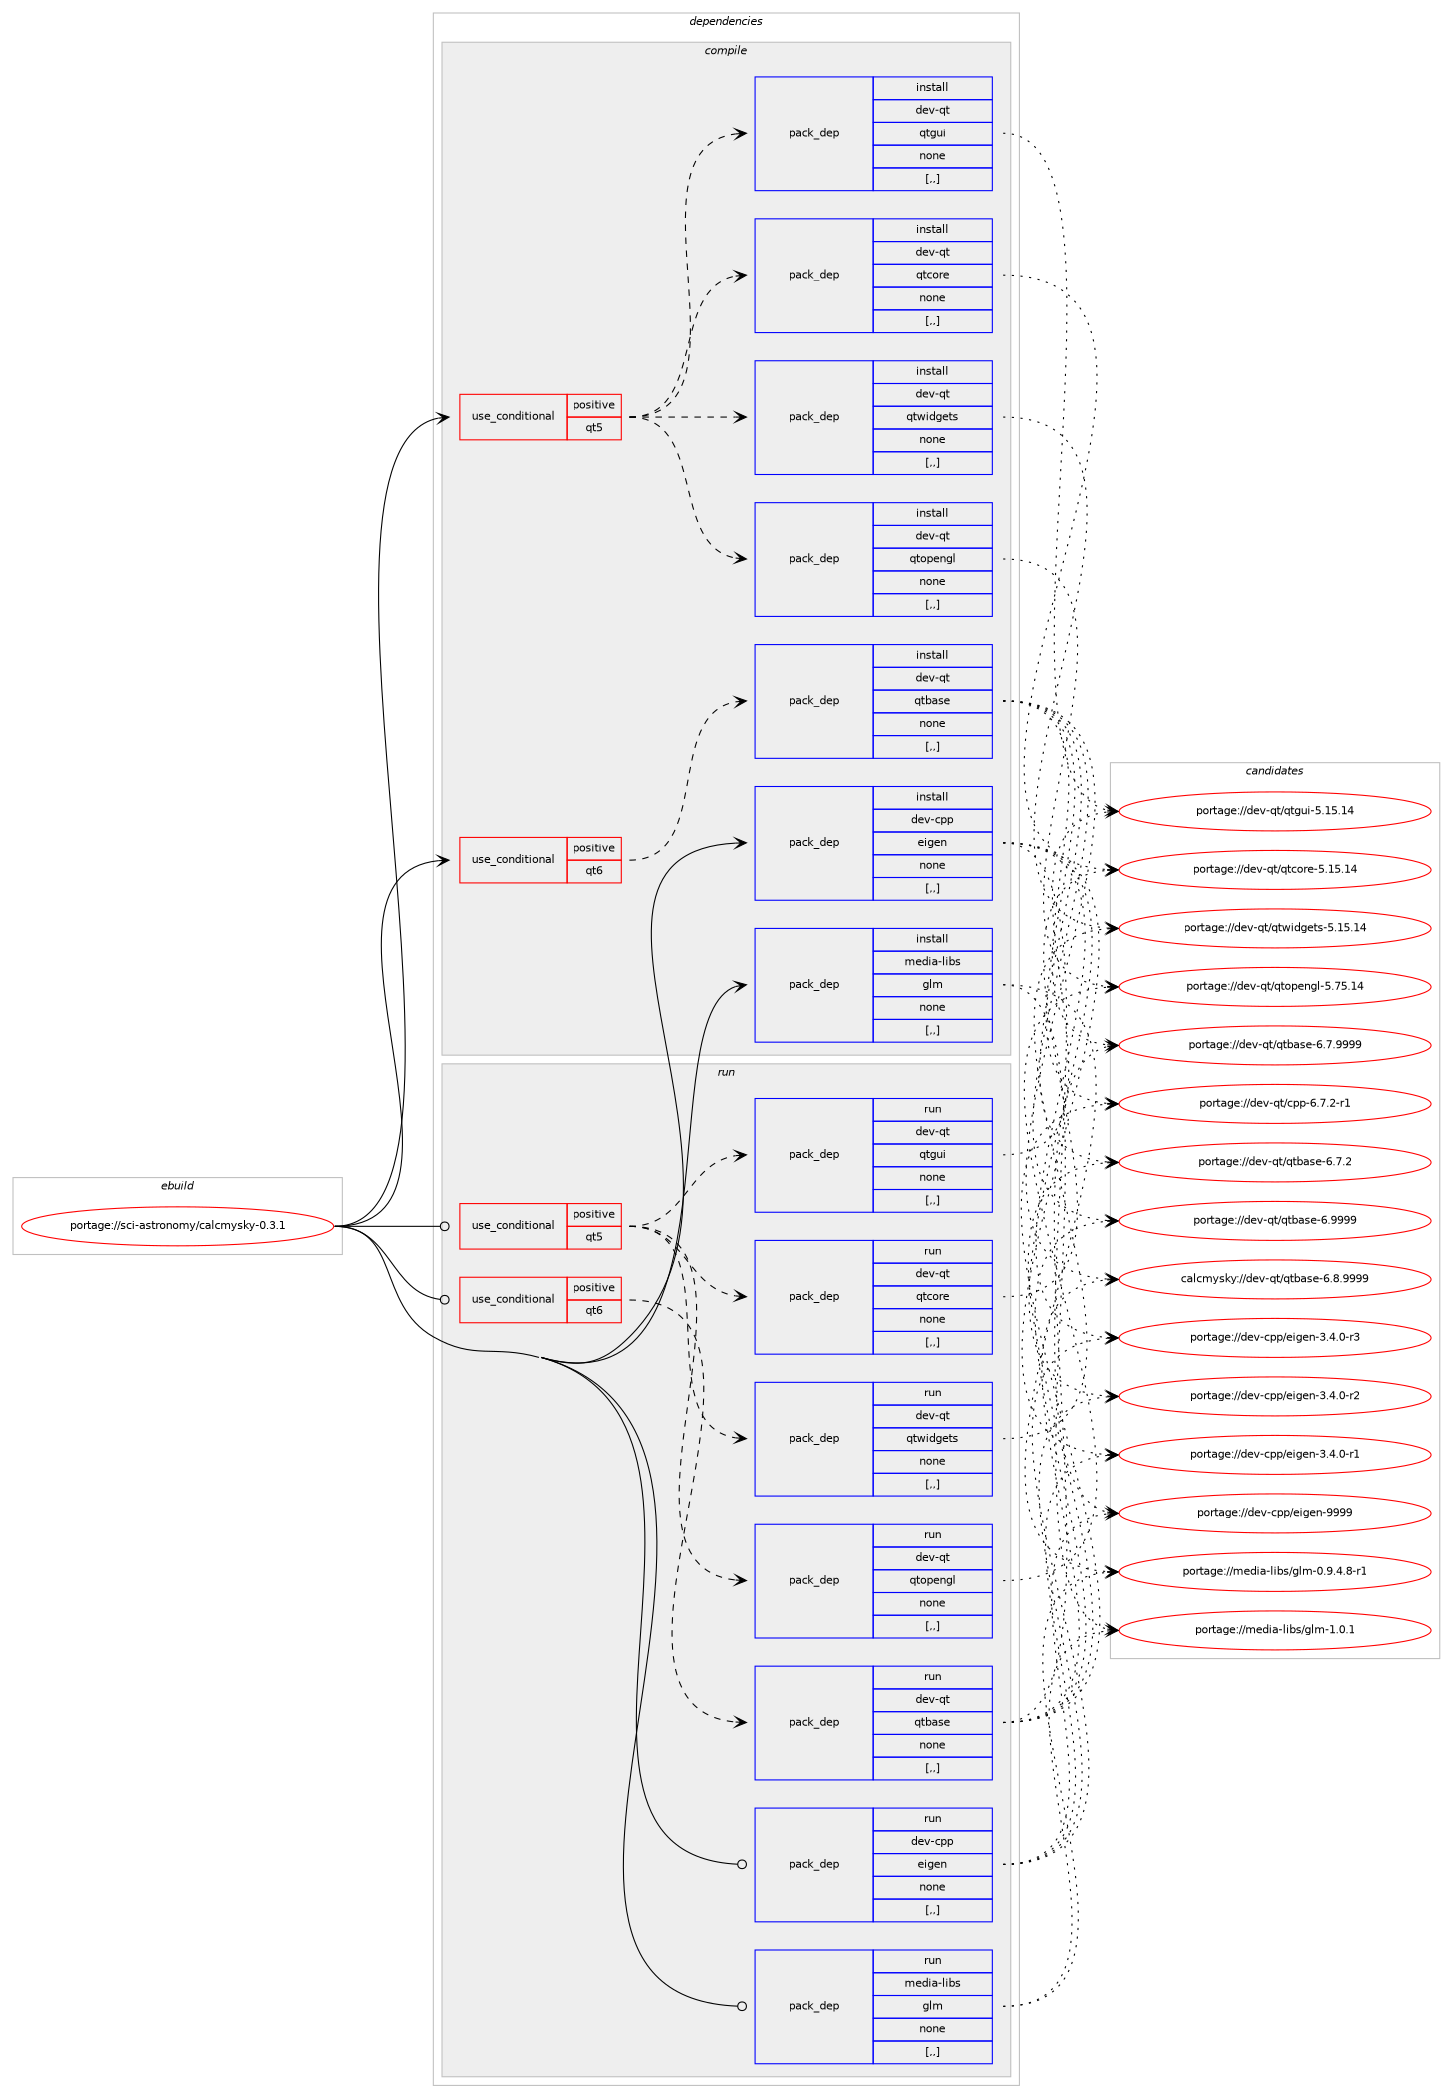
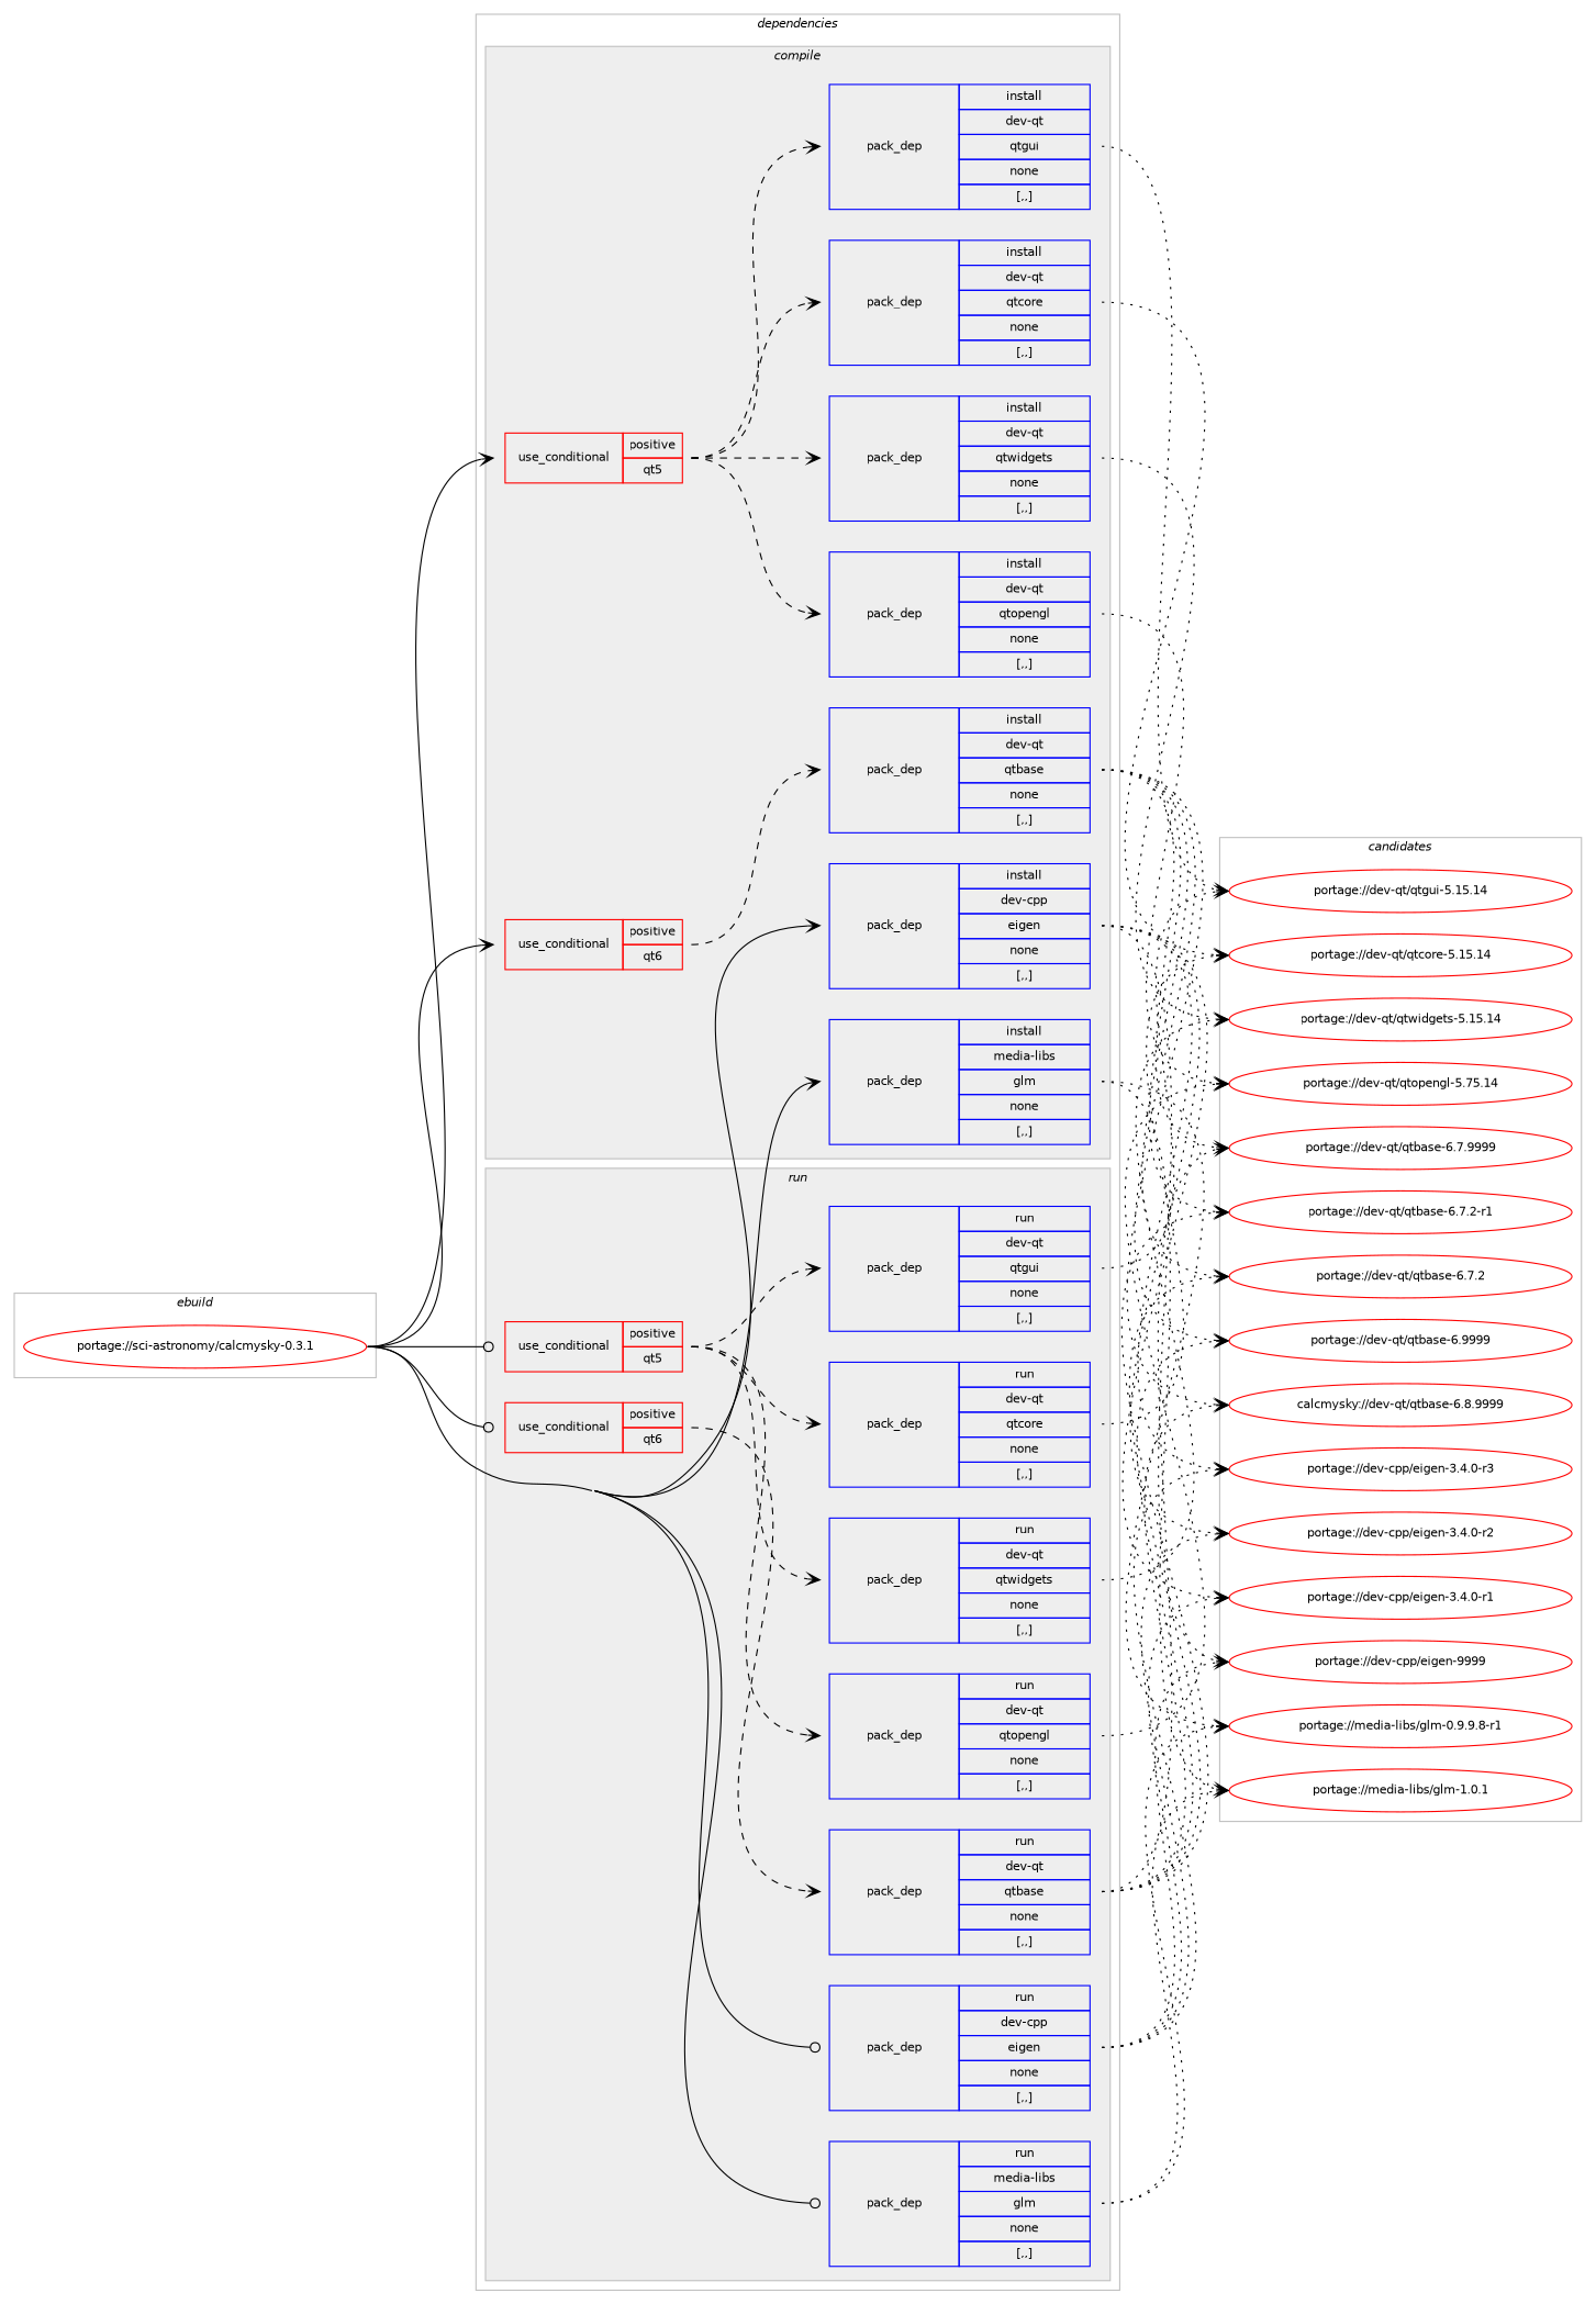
  digraph {
    compound=true
    concentrate=true
    fontname=Helvetica
    fontsize=10
    newrank=true
    rankdir=LR
    ranksep=1.5
    node [color=red fontname=Helvetica fontsize=10 shape=none]
    edge [arrowhead=vee headport=w style=dotted tailport=e weight=100]
    n1 [label="portage://sci-astronomy/calcmysky-0.3.1" width=4 shape=""]
    n2 [color=blue label=<<TABLE BORDER="0" CELLBORDER="1" CELLSPACING="0" CELLPADDING="4" WIDTH="220"><TR><TD ROWSPAN="6" CELLPADDING="30">pack_dep</TD></TR><TR><TD WIDTH="110">install</TD></TR><TR><TD>dev-qt</TD></TR><TR><TD>qtcore</TD></TR><TR><TD>none</TD></TR><TR><TD>[,,]</TD></TR></TABLE>>]
    n3 [color=blue label=<<TABLE BORDER="0" CELLBORDER="1" CELLSPACING="0" CELLPADDING="4" WIDTH="220"><TR><TD ROWSPAN="6" CELLPADDING="30">pack_dep</TD></TR><TR><TD WIDTH="110">install</TD></TR><TR><TD>dev-qt</TD></TR><TR><TD>qtgui</TD></TR><TR><TD>none</TD></TR><TR><TD>[,,]</TD></TR></TABLE>>]
    n4 [color=blue label=<<TABLE BORDER="0" CELLBORDER="1" CELLSPACING="0" CELLPADDING="4" WIDTH="220"><TR><TD ROWSPAN="6" CELLPADDING="30">pack_dep</TD></TR><TR><TD WIDTH="110">install</TD></TR><TR><TD>dev-qt</TD></TR><TR><TD>qtopengl</TD></TR><TR><TD>none</TD></TR><TR><TD>[,,]</TD></TR></TABLE>>]
    n5 [color=blue label=<<TABLE BORDER="0" CELLBORDER="1" CELLSPACING="0" CELLPADDING="4" WIDTH="220"><TR><TD ROWSPAN="6" CELLPADDING="30">pack_dep</TD></TR><TR><TD WIDTH="110">install</TD></TR><TR><TD>dev-qt</TD></TR><TR><TD>qtwidgets</TD></TR><TR><TD>none</TD></TR><TR><TD>[,,]</TD></TR></TABLE>>]
    n6 [label=<<TABLE BORDER="0" CELLBORDER="1" CELLSPACING="0" CELLPADDING="4"><TR><TD ROWSPAN="3" CELLPADDING="10">use_conditional</TD></TR><TR><TD>positive</TD></TR><TR><TD>qt5</TD></TR></TABLE>>]
    n7 [color=blue label=<<TABLE BORDER="0" CELLBORDER="1" CELLSPACING="0" CELLPADDING="4" WIDTH="220"><TR><TD ROWSPAN="6" CELLPADDING="30">pack_dep</TD></TR><TR><TD WIDTH="110">install</TD></TR><TR><TD>dev-qt</TD></TR><TR><TD>qtbase</TD></TR><TR><TD>none</TD></TR><TR><TD>[,,]</TD></TR></TABLE>>]
    n8 [label=<<TABLE BORDER="0" CELLBORDER="1" CELLSPACING="0" CELLPADDING="4"><TR><TD ROWSPAN="3" CELLPADDING="10">use_conditional</TD></TR><TR><TD>positive</TD></TR><TR><TD>qt6</TD></TR></TABLE>>]
    n9 [color=blue label=<<TABLE BORDER="0" CELLBORDER="1" CELLSPACING="0" CELLPADDING="4" WIDTH="220"><TR><TD ROWSPAN="6" CELLPADDING="30">pack_dep</TD></TR><TR><TD WIDTH="110">install</TD></TR><TR><TD>dev-cpp</TD></TR><TR><TD>eigen</TD></TR><TR><TD>none</TD></TR><TR><TD>[,,]</TD></TR></TABLE>>]
    n10 [color=blue label=<<TABLE BORDER="0" CELLBORDER="1" CELLSPACING="0" CELLPADDING="4" WIDTH="220"><TR><TD ROWSPAN="6" CELLPADDING="30">pack_dep</TD></TR><TR><TD WIDTH="110">install</TD></TR><TR><TD>media-libs</TD></TR><TR><TD>glm</TD></TR><TR><TD>none</TD></TR><TR><TD>[,,]</TD></TR></TABLE>>]
    n11 [color=blue label=<<TABLE BORDER="0" CELLBORDER="1" CELLSPACING="0" CELLPADDING="4" WIDTH="220"><TR><TD ROWSPAN="6" CELLPADDING="30">pack_dep</TD></TR><TR><TD WIDTH="110">run</TD></TR><TR><TD>dev-qt</TD></TR><TR><TD>qtcore</TD></TR><TR><TD>none</TD></TR><TR><TD>[,,]</TD></TR></TABLE>>]
    n12 [color=blue label=<<TABLE BORDER="0" CELLBORDER="1" CELLSPACING="0" CELLPADDING="4" WIDTH="220"><TR><TD ROWSPAN="6" CELLPADDING="30">pack_dep</TD></TR><TR><TD WIDTH="110">run</TD></TR><TR><TD>dev-qt</TD></TR><TR><TD>qtgui</TD></TR><TR><TD>none</TD></TR><TR><TD>[,,]</TD></TR></TABLE>>]
    n13 [color=blue label=<<TABLE BORDER="0" CELLBORDER="1" CELLSPACING="0" CELLPADDING="4" WIDTH="220"><TR><TD ROWSPAN="6" CELLPADDING="30">pack_dep</TD></TR><TR><TD WIDTH="110">run</TD></TR><TR><TD>dev-qt</TD></TR><TR><TD>qtopengl</TD></TR><TR><TD>none</TD></TR><TR><TD>[,,]</TD></TR></TABLE>>]
    n14 [color=blue label=<<TABLE BORDER="0" CELLBORDER="1" CELLSPACING="0" CELLPADDING="4" WIDTH="220"><TR><TD ROWSPAN="6" CELLPADDING="30">pack_dep</TD></TR><TR><TD WIDTH="110">run</TD></TR><TR><TD>dev-qt</TD></TR><TR><TD>qtwidgets</TD></TR><TR><TD>none</TD></TR><TR><TD>[,,]</TD></TR></TABLE>>]
    n15 [label=<<TABLE BORDER="0" CELLBORDER="1" CELLSPACING="0" CELLPADDING="4"><TR><TD ROWSPAN="3" CELLPADDING="10">use_conditional</TD></TR><TR><TD>positive</TD></TR><TR><TD>qt5</TD></TR></TABLE>>]
    n16 [color=blue label=<<TABLE BORDER="0" CELLBORDER="1" CELLSPACING="0" CELLPADDING="4" WIDTH="220"><TR><TD ROWSPAN="6" CELLPADDING="30">pack_dep</TD></TR><TR><TD WIDTH="110">run</TD></TR><TR><TD>dev-qt</TD></TR><TR><TD>qtbase</TD></TR><TR><TD>none</TD></TR><TR><TD>[,,]</TD></TR></TABLE>>]
    n17 [label=<<TABLE BORDER="0" CELLBORDER="1" CELLSPACING="0" CELLPADDING="4"><TR><TD ROWSPAN="3" CELLPADDING="10">use_conditional</TD></TR><TR><TD>positive</TD></TR><TR><TD>qt6</TD></TR></TABLE>>]
    n18 [color=blue label=<<TABLE BORDER="0" CELLBORDER="1" CELLSPACING="0" CELLPADDING="4" WIDTH="220"><TR><TD ROWSPAN="6" CELLPADDING="30">pack_dep</TD></TR><TR><TD WIDTH="110">run</TD></TR><TR><TD>dev-cpp</TD></TR><TR><TD>eigen</TD></TR><TR><TD>none</TD></TR><TR><TD>[,,]</TD></TR></TABLE>>]
    n19 [color=blue label=<<TABLE BORDER="0" CELLBORDER="1" CELLSPACING="0" CELLPADDING="4" WIDTH="220"><TR><TD ROWSPAN="6" CELLPADDING="30">pack_dep</TD></TR><TR><TD WIDTH="110">run</TD></TR><TR><TD>media-libs</TD></TR><TR><TD>glm</TD></TR><TR><TD>none</TD></TR><TR><TD>[,,]</TD></TR></TABLE>>]
    n20 [label="portage://dev-qt/qtcore-5.15.14" width=4 shape=""]
    n21 [label="portage://dev-qt/qtgui-5.15.14" width=4 shape=""]
    n22 [label="portage://dev-qt/qtopengl-5.75.14" width=4 shape=""]
    n23 [label="portage://dev-qt/qtwidgets-5.15.14" width=4 shape=""]
    n24 [label="portage://dev-qt/qtbase-6.9999" width=4 shape=""]
    n25 [label="calcmysky://dev-qt/qtbase-6.8.9999" width=4 shape=""]
    n26 [label="portage://dev-qt/qtbase-6.7.9999" width=4 shape=""]
-   n27 [label="portage://dev-qt/cpp-6.7.2-r1" width=4 shape=""]
+   n27 [label="portage://dev-qt/qtbase-6.7.2-r1" width=4 shape=""]
    n28 [label="portage://dev-qt/qtbase-6.7.2" width=4 shape=""]
    n29 [label="portage://dev-cpp/eigen-9999" width=4 shape=""]
    n30 [label="portage://dev-cpp/eigen-3.4.0-r3" width=4 shape=""]
    n31 [label="portage://dev-cpp/eigen-3.4.0-r2" width=4 shape=""]
    n32 [label="portage://dev-cpp/eigen-3.4.0-r1" width=4 shape=""]
    n33 [label="portage://media-libs/glm-1.0.1" width=4 shape=""]
-   n34 [label="portage://media-libs/glm-0.9.4.8-r1" width=4 shape=""]
+   n34 [label="portage://media-libs/glm-0.9.9.8-r1" width=4 shape=""]
    subgraph cluster_1 {
      color=gray
      label=<<i>ebuild</i>>
      n1
    }
    subgraph cluster_2 {
      color=gray
      label=<<i>dependencies</i>>
      subgraph cluster_3 {
        color=gray
        fillcolor="#eeeeee"
        label=<<i>compile</i>>
        style=filled
        subgraph sub_4 {
          color=gray
          fillcolor="#eeeeee"
          label=<<i>compile</i>>
          style=filled
          n6
          subgraph sub_5 {
            color=gray
            fillcolor="#eeeeee"
            label=<<i>compile</i>>
            style=filled
            n2
          }
          subgraph sub_6 {
            color=gray
            fillcolor="#eeeeee"
            label=<<i>compile</i>>
            style=filled
            n3
          }
          subgraph sub_7 {
            color=gray
            fillcolor="#eeeeee"
            label=<<i>compile</i>>
            style=filled
            n4
          }
          subgraph sub_8 {
            color=gray
            fillcolor="#eeeeee"
            label=<<i>compile</i>>
            style=filled
            n5
          }
        }
        subgraph sub_9 {
          color=gray
          fillcolor="#eeeeee"
          label=<<i>compile</i>>
          style=filled
          n8
          subgraph sub_10 {
            color=gray
            fillcolor="#eeeeee"
            label=<<i>compile</i>>
            style=filled
            n7
          }
        }
        subgraph sub_11 {
          color=gray
          fillcolor="#eeeeee"
          label=<<i>compile</i>>
          style=filled
          n9
        }
        subgraph sub_12 {
          color=gray
          fillcolor="#eeeeee"
          label=<<i>compile</i>>
          style=filled
          n10
        }
      }
      subgraph cluster_13 {
        color=gray
        fillcolor="#eeeeee"
        label=<<i>compile and run</i>>
        style=filled
      }
      subgraph cluster_14 {
        color=gray
        fillcolor="#eeeeee"
        label=<<i>run</i>>
        style=filled
        subgraph sub_15 {
          color=gray
          fillcolor="#eeeeee"
          label=<<i>run</i>>
          style=filled
          n15
          subgraph sub_16 {
            color=gray
            fillcolor="#eeeeee"
            label=<<i>run</i>>
            style=filled
            n11
          }
          subgraph sub_17 {
            color=gray
            fillcolor="#eeeeee"
            label=<<i>run</i>>
            style=filled
            n12
          }
          subgraph sub_18 {
            color=gray
            fillcolor="#eeeeee"
            label=<<i>run</i>>
            style=filled
            n13
          }
          subgraph sub_19 {
            color=gray
            fillcolor="#eeeeee"
            label=<<i>run</i>>
            style=filled
            n14
          }
        }
        subgraph sub_20 {
          color=gray
          fillcolor="#eeeeee"
          label=<<i>run</i>>
          style=filled
          n17
          subgraph sub_21 {
            color=gray
            fillcolor="#eeeeee"
            label=<<i>run</i>>
            style=filled
            n16
          }
        }
        subgraph sub_22 {
          color=gray
          fillcolor="#eeeeee"
          label=<<i>run</i>>
          style=filled
          n18
        }
        subgraph sub_23 {
          color=gray
          fillcolor="#eeeeee"
          label=<<i>run</i>>
          style=filled
          n19
        }
      }
    }
    subgraph cluster_24 {
      color=gray
      label=<<i>candidates</i>>
      rank=same
      subgraph sub_25 {
        color=black
        label=<<i>candidates</i>>
        nodesep=1
        rank=same
        n20
      }
      subgraph sub_26 {
        color=black
        label=<<i>candidates</i>>
        nodesep=1
        rank=same
        n21
      }
      subgraph sub_27 {
        color=black
        label=<<i>candidates</i>>
        nodesep=1
        rank=same
        n22
      }
      subgraph sub_28 {
        color=black
        label=<<i>candidates</i>>
        nodesep=1
        rank=same
        n23
      }
      subgraph sub_29 {
        color=black
        label=<<i>candidates</i>>
        nodesep=1
        rank=same
        n24
        n25
        n26
        n27
        n28
      }
      subgraph sub_30 {
        color=black
        label=<<i>candidates</i>>
        nodesep=1
        rank=same
        n29
        n30
        n31
        n32
      }
      subgraph sub_31 {
        color=black
        label=<<i>candidates</i>>
        nodesep=1
        rank=same
        n33
        n34
      }
      subgraph sub_32 {
        color=black
        label=<<i>candidates</i>>
        nodesep=1
        rank=same
        n20
      }
      subgraph sub_33 {
        color=black
        label=<<i>candidates</i>>
        nodesep=1
        rank=same
        n21
      }
      subgraph sub_34 {
        color=black
        label=<<i>candidates</i>>
        nodesep=1
        rank=same
        n22
      }
      subgraph sub_35 {
        color=black
        label=<<i>candidates</i>>
        nodesep=1
        rank=same
        n23
      }
      subgraph sub_36 {
        color=black
        label=<<i>candidates</i>>
        nodesep=1
        rank=same
        n24
        n25
        n26
        n27
        n28
      }
      subgraph sub_37 {
        color=black
        label=<<i>candidates</i>>
        nodesep=1
        rank=same
        n29
        n30
        n31
        n32
      }
      subgraph sub_38 {
        color=black
        label=<<i>candidates</i>>
        nodesep=1
        rank=same
        n33
        n34
      }
    }
    n1 -> n6 [style=solid weight=20]
    n1 -> n8 [style=solid weight=20]
    n1 -> n9 [style=solid weight=20]
    n1 -> n10 [style=solid weight=20]
    n1 -> n15 [arrowhead=odot style=solid weight=20]
    n1 -> n17 [arrowhead=odot style=solid weight=20]
    n1 -> n18 [arrowhead=odot style=solid weight=20]
    n1 -> n19 [arrowhead=odot style=solid weight=20]
    n2 -> n20
    n3 -> n21
    n4 -> n22
    n5 -> n23
    n6 -> n2 [style=dashed weight=20]
    n6 -> n3 [style=dashed weight=20]
    n6 -> n4 [style=dashed weight=20]
    n6 -> n5 [style=dashed weight=20]
    n7 -> n24
    n7 -> n25
    n7 -> n26
    n7 -> n27
    n7 -> n28
    n8 -> n7 [style=dashed weight=20]
    n9 -> n29
    n9 -> n30
    n9 -> n31
    n9 -> n32
    n10 -> n33
    n10 -> n34
    n11 -> n20
    n12 -> n21
    n13 -> n22
    n14 -> n23
    n15 -> n11 [style=dashed weight=20]
    n15 -> n12 [style=dashed weight=20]
    n15 -> n13 [style=dashed weight=20]
    n15 -> n14 [style=dashed weight=20]
    n16 -> n24
    n16 -> n25
    n16 -> n26
    n16 -> n27
    n16 -> n28
    n17 -> n16 [style=dashed weight=20]
    n18 -> n29
    n18 -> n30
    n18 -> n31
    n18 -> n32
    n19 -> n33
    n19 -> n34
  }
